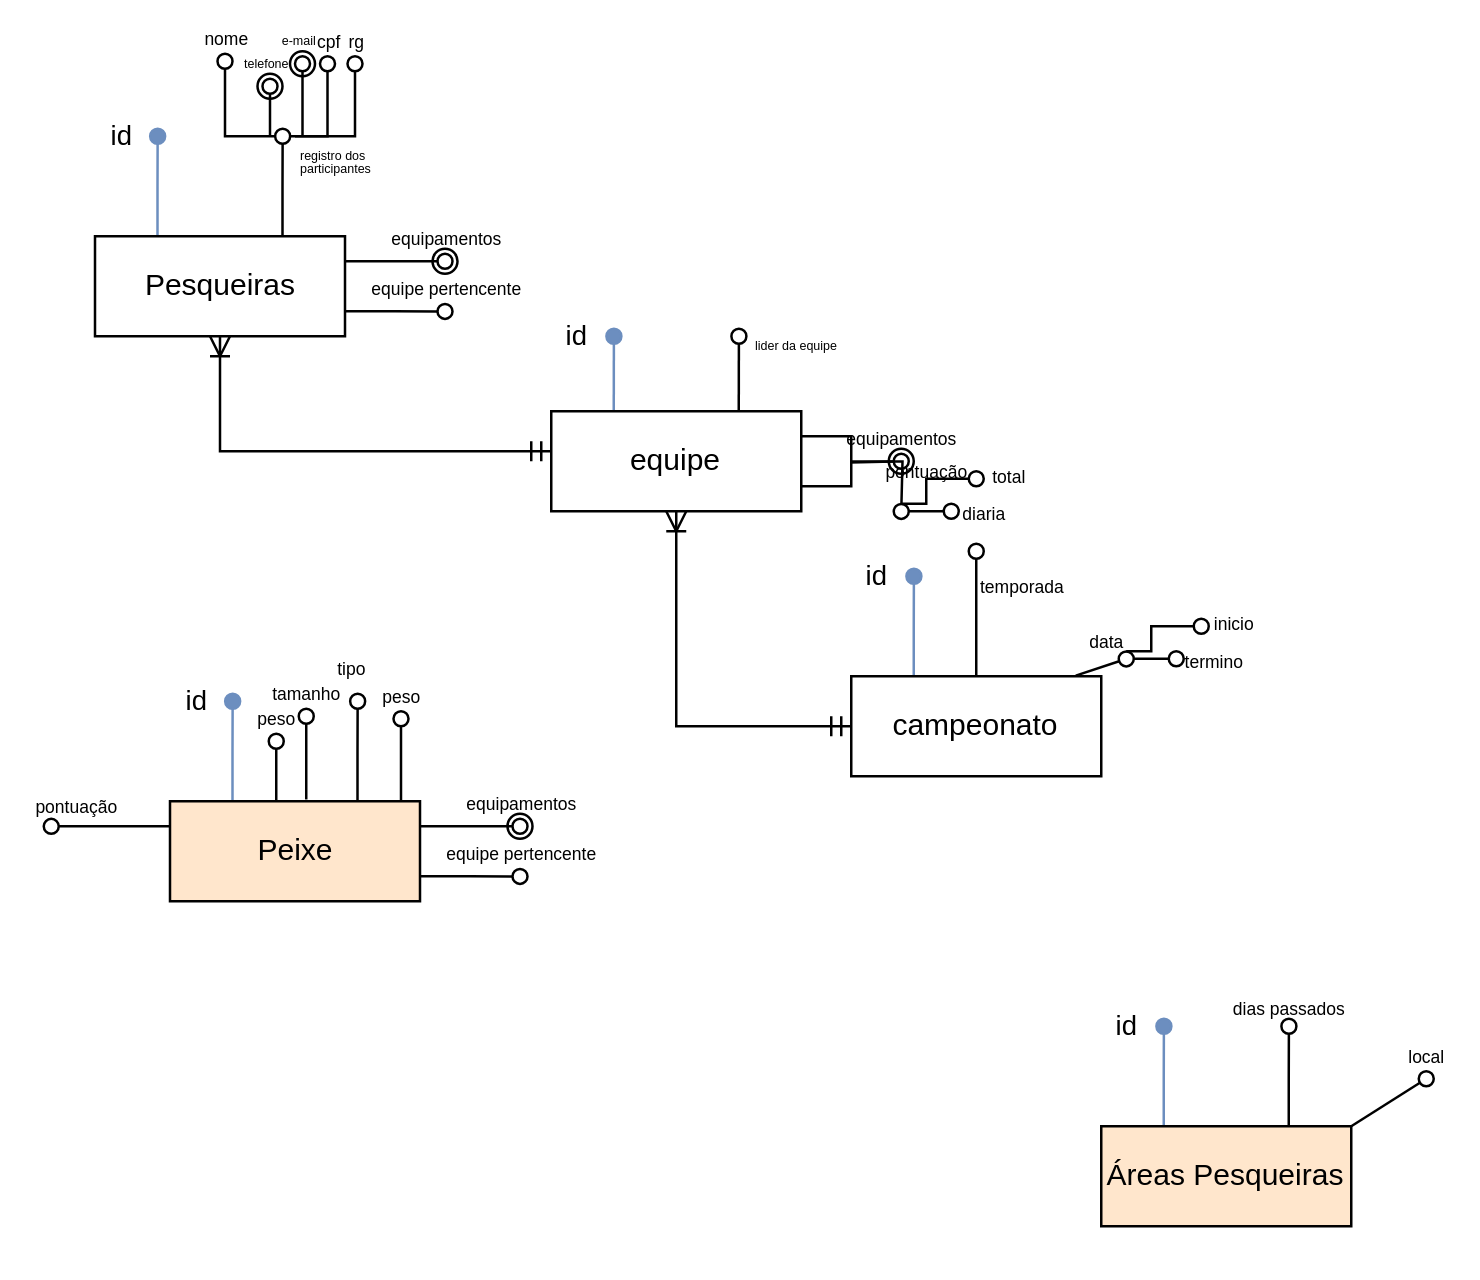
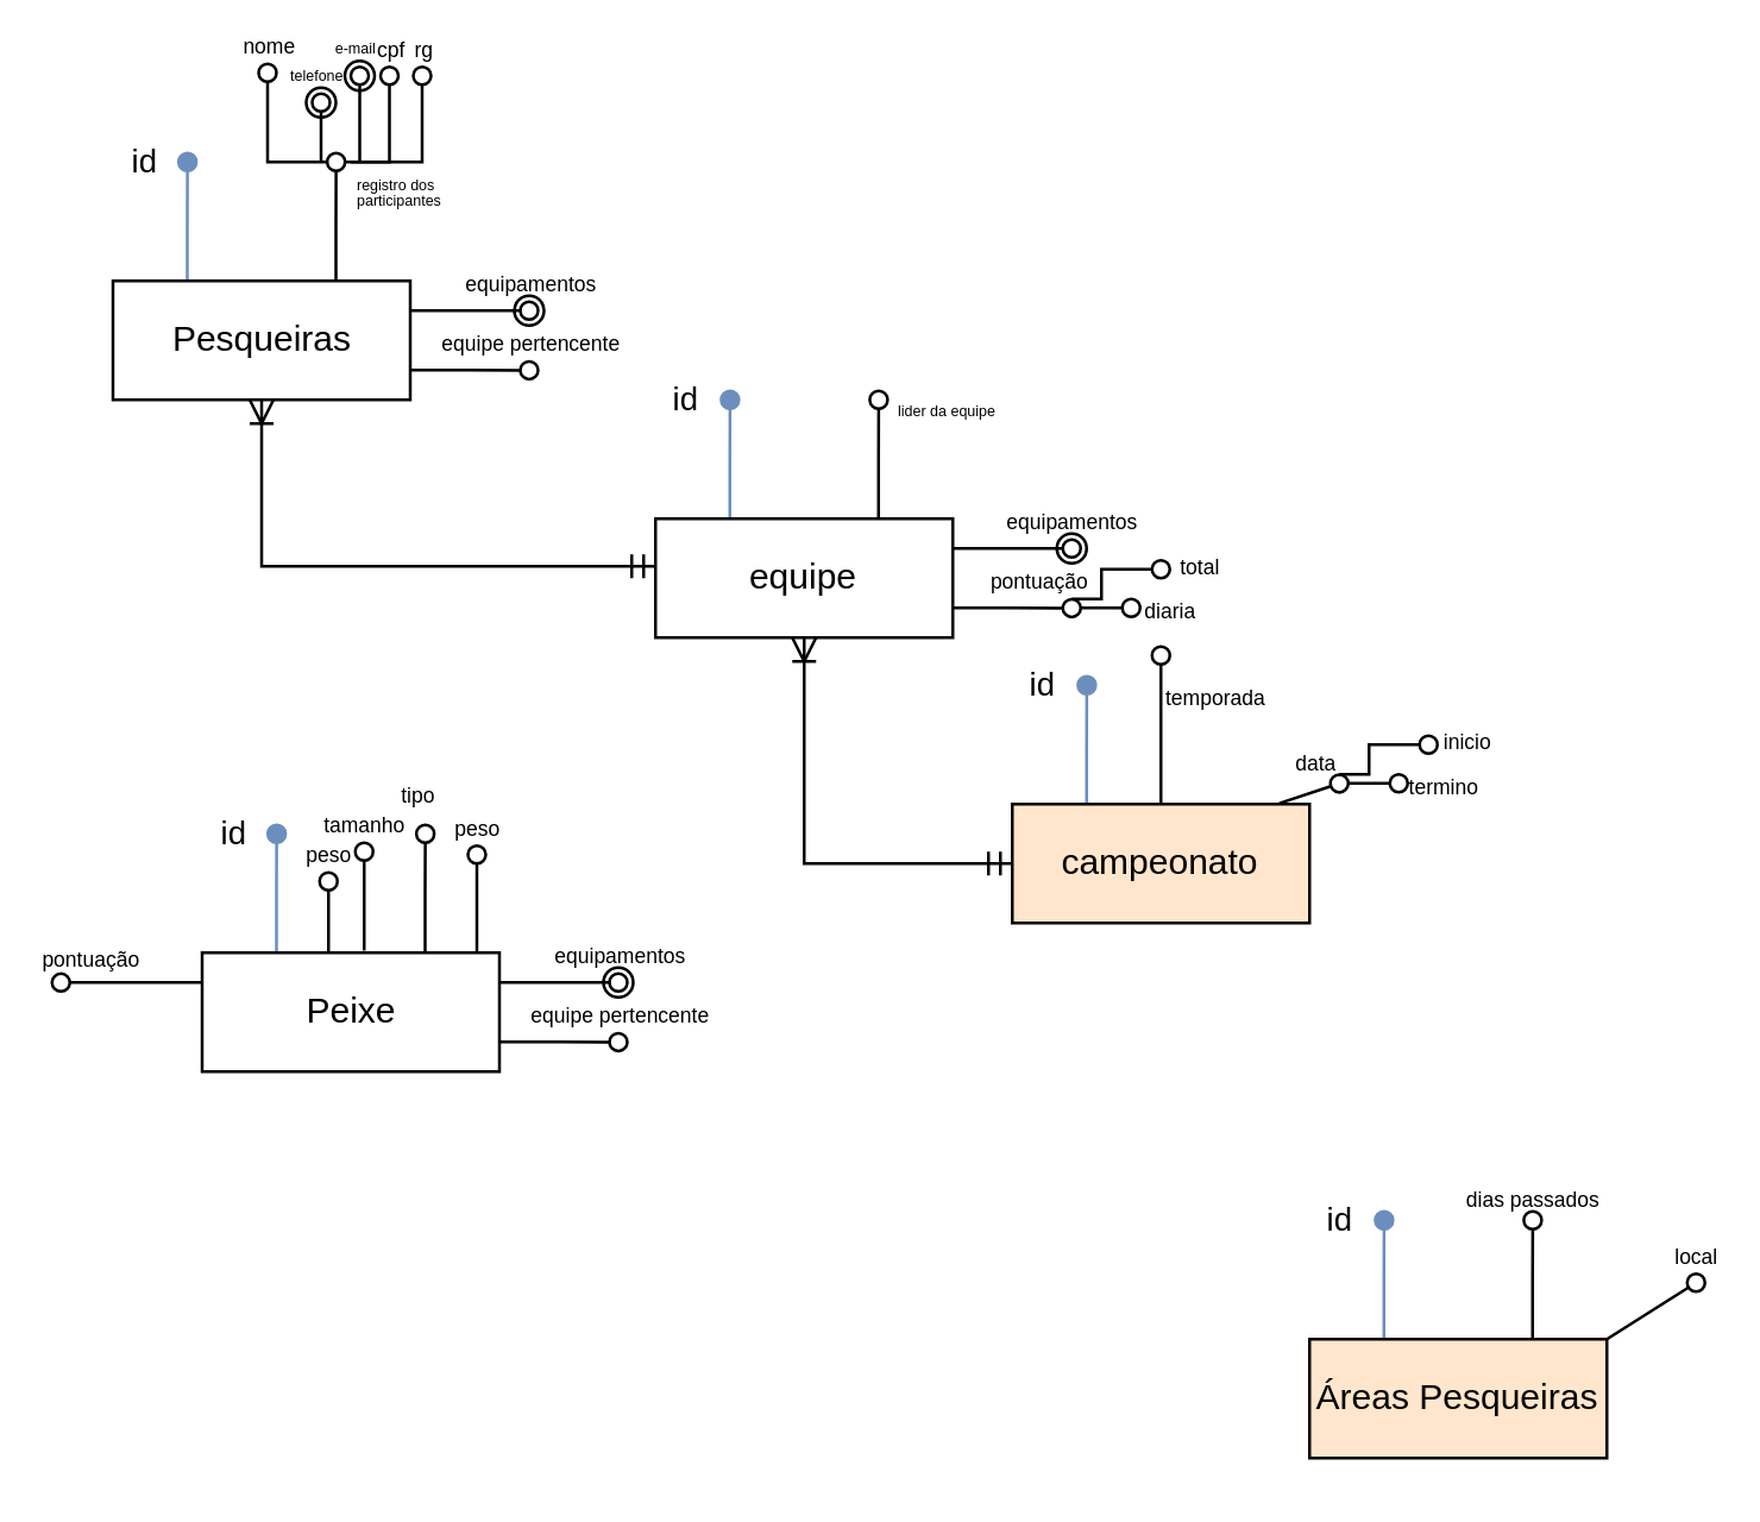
  <mxCell id="0" />
  <mxCell id="1" parent="0" />
  <mxCell id="2" value="id" style="edgeStyle=orthogonalEdgeStyle;rounded=0;orthogonalLoop=1;jettySize=auto;html=1;exitX=0.25;exitY=0;exitDx=0;exitDy=0;fillColor=#dae8fc;strokeColor=#6c8ebf;endArrow=oval;endFill=1;labelBackgroundColor=none;" edge="1" parent="1" source="7"><mxGeometry x="1" y="15" relative="1" as="geometry"><mxPoint x="62.556" y="54" as="targetPoint" /><mxPoint as="offset" /></mxGeometry></mxCell>
  <mxCell id="3" value="&lt;p style=&quot;line-height: 100%; font-size: 5px;&quot;&gt;&lt;font style=&quot;font-size: 5px;&quot;&gt;registro dos&lt;br&gt;participantes&lt;/font&gt;&lt;/p&gt;" style="edgeStyle=orthogonalEdgeStyle;rounded=0;orthogonalLoop=1;jettySize=auto;html=1;exitX=0.75;exitY=0;exitDx=0;exitDy=0;endArrow=oval;endFill=0;align=left;labelBackgroundColor=none;" edge="1" parent="1" source="7"><mxGeometry x="0.501" y="-5" relative="1" as="geometry"><mxPoint x="112.556" y="54" as="targetPoint" /><mxPoint as="offset" /></mxGeometry></mxCell>
  <mxCell id="4" value="&lt;font style=&quot;font-size: 7px;&quot;&gt;nome&lt;/font&gt;" style="edgeStyle=orthogonalEdgeStyle;rounded=0;orthogonalLoop=1;jettySize=auto;html=1;endArrow=oval;endFill=0;labelBackgroundColor=none;" edge="1" parent="1"><mxGeometry x="1" y="10" relative="1" as="geometry"><mxPoint x="89.5" y="24" as="targetPoint" /><mxPoint x="109.5" y="54" as="sourcePoint" /><mxPoint x="10" y="-10" as="offset" /></mxGeometry></mxCell>
  <mxCell id="5" value="&lt;font style=&quot;font-size: 7px;&quot;&gt;equipamentos&lt;/font&gt;" style="edgeStyle=orthogonalEdgeStyle;rounded=0;orthogonalLoop=1;jettySize=auto;html=1;exitX=1;exitY=0.25;exitDx=0;exitDy=0;endArrow=oval;endFill=0;labelBackgroundColor=none;" edge="1" parent="1" source="7"><mxGeometry x="1" y="10" relative="1" as="geometry"><mxPoint x="177.5" y="104" as="targetPoint" /><mxPoint as="offset" /></mxGeometry></mxCell>
  <mxCell id="6" value="&lt;font style=&quot;font-size: 7px;&quot;&gt;equipe pertencente&lt;/font&gt;" style="edgeStyle=orthogonalEdgeStyle;rounded=0;orthogonalLoop=1;jettySize=auto;html=1;exitX=1;exitY=0.75;exitDx=0;exitDy=0;endArrow=oval;endFill=0;labelBackgroundColor=none;" edge="1" parent="1" source="7"><mxGeometry x="1" y="10" relative="1" as="geometry"><mxPoint x="177.5" y="124.067" as="targetPoint" /><mxPoint as="offset" /></mxGeometry></mxCell>
  <mxCell id="7" value="Pesqueiras" style="whiteSpace=wrap;html=1;align=center;" vertex="1" parent="1"><mxGeometry x="37.5" y="94" width="100" height="40" as="geometry" /></mxCell>
  <mxCell id="8" value="&lt;font style=&quot;font-size: 7px;&quot;&gt;rg&lt;/font&gt;" style="edgeStyle=orthogonalEdgeStyle;rounded=0;orthogonalLoop=1;jettySize=auto;html=1;endArrow=oval;endFill=0;labelBackgroundColor=none;" edge="1" parent="1"><mxGeometry x="1" y="10" relative="1" as="geometry"><mxPoint x="141.5" y="25" as="targetPoint" /><mxPoint x="115.5" y="54" as="sourcePoint" /><mxPoint x="10" y="-10" as="offset" /></mxGeometry></mxCell>
  <mxCell id="9" value="&lt;font style=&quot;font-size: 7px;&quot;&gt;cpf&lt;/font&gt;" style="edgeStyle=orthogonalEdgeStyle;rounded=0;orthogonalLoop=1;jettySize=auto;html=1;endArrow=oval;endFill=0;labelBackgroundColor=none;" edge="1" parent="1"><mxGeometry x="1" y="10" relative="1" as="geometry"><mxPoint x="130.5" y="25" as="targetPoint" /><mxPoint x="117.5" y="54" as="sourcePoint" /><mxPoint x="10" y="-10" as="offset" /></mxGeometry></mxCell>
  <mxCell id="10" value="&lt;font style=&quot;font-size: 5px;&quot;&gt;e-mail&lt;/font&gt;" style="edgeStyle=orthogonalEdgeStyle;rounded=0;orthogonalLoop=1;jettySize=auto;html=1;endArrow=oval;endFill=0;labelBackgroundColor=none;" edge="1" parent="1"><mxGeometry x="1" y="11" relative="1" as="geometry"><mxPoint x="120.5" y="25" as="targetPoint" /><mxPoint x="120.5" y="54" as="sourcePoint" /><mxPoint x="9" y="-11" as="offset" /></mxGeometry></mxCell>
  <mxCell id="11" value="&lt;font style=&quot;font-size: 5px;&quot;&gt;telefone&lt;/font&gt;" style="edgeStyle=orthogonalEdgeStyle;rounded=0;orthogonalLoop=1;jettySize=auto;html=1;endArrow=oval;endFill=0;labelBackgroundColor=none;" edge="1" parent="1"><mxGeometry x="1" y="11" relative="1" as="geometry"><mxPoint x="107.5" y="34" as="targetPoint" /><mxPoint x="107.5" y="54" as="sourcePoint" /><mxPoint x="9" y="-11" as="offset" /></mxGeometry></mxCell>
  <mxCell id="12" value="" style="ellipse;whiteSpace=wrap;html=1;aspect=fixed;fillColor=none;" vertex="1" parent="1"><mxGeometry x="172.5" y="99" width="10" height="10" as="geometry" /></mxCell>
  <mxCell id="13" value="" style="ellipse;whiteSpace=wrap;html=1;aspect=fixed;fillColor=none;" vertex="1" parent="1"><mxGeometry x="102.5" y="29" width="10" height="10" as="geometry" /></mxCell>
  <mxCell id="14" value="" style="ellipse;whiteSpace=wrap;html=1;aspect=fixed;fillColor=none;" vertex="1" parent="1"><mxGeometry x="115.5" y="20" width="10" height="10" as="geometry" /></mxCell>
  <mxCell id="15" value="id" style="edgeStyle=orthogonalEdgeStyle;rounded=0;orthogonalLoop=1;jettySize=auto;html=1;exitX=0.25;exitY=0;exitDx=0;exitDy=0;fillColor=#dae8fc;strokeColor=#6c8ebf;endArrow=oval;endFill=1;labelBackgroundColor=none;" edge="1" parent="1" source="21"><mxGeometry x="1" y="15" relative="1" as="geometry"><mxPoint x="245.056" y="134" as="targetPoint" /><mxPoint as="offset" /></mxGeometry></mxCell>
  <mxCell id="16" value="&lt;p style=&quot;line-height: 100%; font-size: 5px;&quot;&gt;lider da equipe&lt;/p&gt;" style="edgeStyle=orthogonalEdgeStyle;rounded=0;orthogonalLoop=1;jettySize=auto;html=1;exitX=0.75;exitY=0;exitDx=0;exitDy=0;endArrow=oval;endFill=0;align=left;labelBackgroundColor=none;" edge="1" parent="1" source="21"><mxGeometry x="0.75" y="-5" relative="1" as="geometry"><mxPoint x="295.056" y="134" as="targetPoint" /><mxPoint as="offset" /></mxGeometry></mxCell>
  <mxCell id="17" value="&lt;font style=&quot;font-size: 7px;&quot;&gt;equipamentos&lt;/font&gt;" style="edgeStyle=orthogonalEdgeStyle;rounded=0;orthogonalLoop=1;jettySize=auto;html=1;exitX=1;exitY=0.25;exitDx=0;exitDy=0;endArrow=oval;endFill=0;labelBackgroundColor=none;" edge="1" parent="1" source="21"><mxGeometry x="1" y="10" relative="1" as="geometry"><mxPoint x="360" y="184" as="targetPoint" /><mxPoint as="offset" /></mxGeometry></mxCell>
  <mxCell id="18" value="&lt;font style=&quot;font-size: 7px;&quot;&gt;pontuação&lt;/font&gt;" style="edgeStyle=orthogonalEdgeStyle;rounded=0;orthogonalLoop=1;jettySize=auto;html=1;exitX=1;exitY=0.75;exitDx=0;exitDy=0;endArrow=oval;endFill=0;labelBackgroundColor=none;" edge="1" parent="1" source="21"><mxGeometry x="0.502" y="10" relative="1" as="geometry"><mxPoint x="360" y="204.067" as="targetPoint" /><mxPoint as="offset" /></mxGeometry></mxCell>
  <mxCell id="19" value="&lt;font style=&quot;font-size: 7px;&quot;&gt;diaria&lt;/font&gt;" style="edgeStyle=orthogonalEdgeStyle;rounded=0;orthogonalLoop=1;jettySize=auto;html=1;endArrow=oval;endFill=0;labelBackgroundColor=none;align=center;spacingLeft=5;" edge="1" parent="1"><mxGeometry x="1" y="10" relative="1" as="geometry"><mxPoint x="380" y="204" as="targetPoint" /><mxPoint x="363" y="204" as="sourcePoint" /><mxPoint x="10" y="10" as="offset" /></mxGeometry></mxCell>
  <mxCell id="20" style="edgeStyle=orthogonalEdgeStyle;rounded=0;orthogonalLoop=1;jettySize=auto;html=1;entryX=0;entryY=0.5;entryDx=0;entryDy=0;endArrow=ERmandOne;endFill=0;startArrow=ERoneToMany;startFill=0;" edge="1" parent="1" source="21" target="28"><mxGeometry relative="1" as="geometry"><Array as="points"><mxPoint x="270" y="290" /></Array></mxGeometry></mxCell>
- <mxCell id="21" value="equipe" style="whiteSpace=wrap;html=1;align=center;" vertex="1" parent="1"><mxGeometry x="220" y="164" width="100" height="40" as="geometry" /></mxCell>
+ <mxCell id="21" value="equipe" style="whiteSpace=wrap;html=1;align=center;" vertex="1" parent="1"><mxGeometry x="220" y="174" width="100" height="40" as="geometry" /></mxCell>
  <mxCell id="22" value="" style="ellipse;whiteSpace=wrap;html=1;aspect=fixed;fillColor=none;" vertex="1" parent="1"><mxGeometry x="355" y="179" width="10" height="10" as="geometry" /></mxCell>
  <mxCell id="23" value="&lt;font style=&quot;font-size: 7px;&quot;&gt;total&lt;/font&gt;" style="edgeStyle=orthogonalEdgeStyle;rounded=0;orthogonalLoop=1;jettySize=auto;html=1;endArrow=oval;endFill=0;labelBackgroundColor=none;align=center;spacingLeft=5;" edge="1" parent="1"><mxGeometry x="1" y="10" relative="1" as="geometry"><mxPoint x="390" y="191" as="targetPoint" /><mxPoint x="360" y="201" as="sourcePoint" /><mxPoint x="10" y="8" as="offset" /><Array as="points"><mxPoint x="370" y="201" /><mxPoint x="370" y="191" /></Array></mxGeometry></mxCell>
  <mxCell id="24" value="id" style="edgeStyle=orthogonalEdgeStyle;rounded=0;orthogonalLoop=1;jettySize=auto;html=1;exitX=0.25;exitY=0;exitDx=0;exitDy=0;fillColor=#dae8fc;strokeColor=#6c8ebf;endArrow=oval;endFill=1;labelBackgroundColor=none;" edge="1" parent="1" source="28"><mxGeometry x="1" y="15" relative="1" as="geometry"><mxPoint x="365.056" y="230" as="targetPoint" /><mxPoint as="offset" /></mxGeometry></mxCell>
  <mxCell id="25" value="&lt;p style=&quot;line-height: 100%;&quot;&gt;&lt;font style=&quot;font-size: 7px;&quot;&gt;temporada&lt;/font&gt;&lt;/p&gt;" style="edgeStyle=orthogonalEdgeStyle;rounded=0;orthogonalLoop=1;jettySize=auto;html=1;exitX=0.5;exitY=0;exitDx=0;exitDy=0;endArrow=oval;endFill=0;align=left;labelBackgroundColor=none;" edge="1" parent="1" source="28"><mxGeometry x="0.499" relative="1" as="geometry"><mxPoint x="390" y="220" as="targetPoint" /><mxPoint as="offset" /><Array as="points"><mxPoint x="390" y="230" /></Array></mxGeometry></mxCell>
  <mxCell id="26" value="&lt;font style=&quot;font-size: 7px;&quot;&gt;data&lt;/font&gt;" style="rounded=0;orthogonalLoop=1;jettySize=auto;html=1;exitX=0.898;exitY=-0.006;exitDx=0;exitDy=0;endArrow=oval;endFill=0;labelBackgroundColor=none;exitPerimeter=0;" edge="1" parent="1" source="28"><mxGeometry x="0.502" y="10" relative="1" as="geometry"><mxPoint x="450" y="263.067" as="targetPoint" /><mxPoint as="offset" /><mxPoint x="410" y="263" as="sourcePoint" /></mxGeometry></mxCell>
  <mxCell id="27" value="&lt;font style=&quot;font-size: 7px;&quot;&gt;termino&lt;/font&gt;" style="edgeStyle=orthogonalEdgeStyle;rounded=0;orthogonalLoop=1;jettySize=auto;html=1;endArrow=oval;endFill=0;labelBackgroundColor=none;align=center;spacingLeft=0;spacingRight=10;" edge="1" parent="1"><mxGeometry x="1" y="20" relative="1" as="geometry"><mxPoint x="470" y="263" as="targetPoint" /><mxPoint x="453" y="263" as="sourcePoint" /><mxPoint x="20" y="20" as="offset" /></mxGeometry></mxCell>
- <mxCell id="28" value="campeonato" style="whiteSpace=wrap;html=1;align=center;" vertex="1" parent="1"><mxGeometry x="340" y="270" width="100" height="40" as="geometry" /></mxCell>
+ <mxCell id="28" value="campeonato" style="whiteSpace=wrap;html=1;align=center;fillColor=#ffe6cc;" vertex="1" parent="1"><mxGeometry x="340" y="270" width="100" height="40" as="geometry" /></mxCell>
  <mxCell id="29" value="&lt;font style=&quot;font-size: 7px;&quot;&gt;inicio&lt;/font&gt;" style="edgeStyle=orthogonalEdgeStyle;rounded=0;orthogonalLoop=1;jettySize=auto;html=1;endArrow=oval;endFill=0;labelBackgroundColor=none;align=center;spacingLeft=5;" edge="1" parent="1"><mxGeometry x="1" y="10" relative="1" as="geometry"><mxPoint x="480" y="250" as="targetPoint" /><mxPoint x="450" y="260" as="sourcePoint" /><mxPoint x="10" y="8" as="offset" /><Array as="points"><mxPoint x="460" y="260" /><mxPoint x="460" y="250" /></Array></mxGeometry></mxCell>
  <mxCell id="30" value="id" style="edgeStyle=orthogonalEdgeStyle;rounded=0;orthogonalLoop=1;jettySize=auto;html=1;exitX=0.25;exitY=0;exitDx=0;exitDy=0;fillColor=#dae8fc;strokeColor=#6c8ebf;endArrow=oval;endFill=1;labelBackgroundColor=none;" edge="1" parent="1" source="35"><mxGeometry x="1" y="15" relative="1" as="geometry"><mxPoint x="92.556" y="280" as="targetPoint" /><mxPoint as="offset" /></mxGeometry></mxCell>
  <mxCell id="31" value="&lt;p style=&quot;line-height: 100%;&quot;&gt;&lt;font style=&quot;font-size: 7px;&quot;&gt;tipo&lt;/font&gt;&lt;/p&gt;" style="edgeStyle=orthogonalEdgeStyle;rounded=0;orthogonalLoop=1;jettySize=auto;html=1;exitX=0.75;exitY=0;exitDx=0;exitDy=0;endArrow=oval;endFill=0;align=center;labelBackgroundColor=none;verticalAlign=bottom;" edge="1" parent="1" source="35"><mxGeometry x="0.701" y="3" relative="1" as="geometry"><mxPoint x="142.556" y="280" as="targetPoint" /><mxPoint as="offset" /></mxGeometry></mxCell>
  <mxCell id="32" value="&lt;font style=&quot;font-size: 7px;&quot;&gt;equipamentos&lt;/font&gt;" style="edgeStyle=orthogonalEdgeStyle;rounded=0;orthogonalLoop=1;jettySize=auto;html=1;exitX=1;exitY=0.25;exitDx=0;exitDy=0;endArrow=oval;endFill=0;labelBackgroundColor=none;" edge="1" parent="1" source="35"><mxGeometry x="1" y="10" relative="1" as="geometry"><mxPoint x="207.5" y="330" as="targetPoint" /><mxPoint as="offset" /></mxGeometry></mxCell>
  <mxCell id="33" value="&lt;font style=&quot;font-size: 7px;&quot;&gt;equipe pertencente&lt;/font&gt;" style="edgeStyle=orthogonalEdgeStyle;rounded=0;orthogonalLoop=1;jettySize=auto;html=1;exitX=1;exitY=0.75;exitDx=0;exitDy=0;endArrow=oval;endFill=0;labelBackgroundColor=none;" edge="1" parent="1" source="35"><mxGeometry x="1" y="10" relative="1" as="geometry"><mxPoint x="207.5" y="350.067" as="targetPoint" /><mxPoint as="offset" /></mxGeometry></mxCell>
  <mxCell id="34" value="&lt;font style=&quot;font-size: 7px;&quot;&gt;pontuação&lt;/font&gt;" style="edgeStyle=orthogonalEdgeStyle;rounded=0;orthogonalLoop=1;jettySize=auto;html=1;exitX=0;exitY=0.25;exitDx=0;exitDy=0;endArrow=oval;endFill=0;labelBackgroundColor=none;verticalAlign=bottom;" edge="1" parent="1" source="35"><mxGeometry x="0.579" relative="1" as="geometry"><mxPoint x="20" y="330.038" as="targetPoint" /><mxPoint as="offset" /></mxGeometry></mxCell>
- <mxCell id="35" value="Peixe" style="whiteSpace=wrap;html=1;align=center;fillColor=#ffe6cc;" vertex="1" parent="1"><mxGeometry x="67.5" y="320" width="100" height="40" as="geometry" /></mxCell>
+ <mxCell id="35" value="Peixe" style="whiteSpace=wrap;html=1;align=center;" vertex="1" parent="1"><mxGeometry x="67.5" y="320" width="100" height="40" as="geometry" /></mxCell>
  <mxCell id="36" value="" style="ellipse;whiteSpace=wrap;html=1;aspect=fixed;fillColor=none;" vertex="1" parent="1"><mxGeometry x="202.5" y="325" width="10" height="10" as="geometry" /></mxCell>
  <mxCell id="37" value="&lt;p style=&quot;line-height: 100%;&quot;&gt;&lt;font style=&quot;font-size: 7px;&quot;&gt;tamanho&lt;/font&gt;&lt;/p&gt;" style="rounded=0;orthogonalLoop=1;jettySize=auto;html=1;exitX=0.545;exitY=-0.018;exitDx=0;exitDy=0;endArrow=oval;endFill=0;align=center;labelBackgroundColor=none;verticalAlign=bottom;exitPerimeter=0;" edge="1" parent="1" source="35"><mxGeometry x="0.399" relative="1" as="geometry"><mxPoint x="122" y="286" as="targetPoint" /><mxPoint as="offset" /><mxPoint x="153" y="330" as="sourcePoint" /></mxGeometry></mxCell>
  <mxCell id="38" value="&lt;p style=&quot;line-height: 100%;&quot;&gt;&lt;font style=&quot;font-size: 7px;&quot;&gt;peso&lt;/font&gt;&lt;/p&gt;" style="rounded=0;orthogonalLoop=1;jettySize=auto;html=1;exitX=0.545;exitY=-0.018;exitDx=0;exitDy=0;endArrow=oval;endFill=0;align=center;labelBackgroundColor=none;verticalAlign=bottom;exitPerimeter=0;" edge="1" parent="1"><mxGeometry x="0.399" relative="1" as="geometry"><mxPoint x="159.9" y="287" as="targetPoint" /><mxPoint as="offset" /><mxPoint x="159.9" y="320" as="sourcePoint" /></mxGeometry></mxCell>
  <mxCell id="39" value="&lt;p style=&quot;line-height: 100%;&quot;&gt;&lt;font style=&quot;font-size: 7px;&quot;&gt;peso&lt;/font&gt;&lt;/p&gt;" style="rounded=0;orthogonalLoop=1;jettySize=auto;html=1;exitX=0.545;exitY=-0.018;exitDx=0;exitDy=0;endArrow=oval;endFill=0;align=center;labelBackgroundColor=none;verticalAlign=bottom;exitPerimeter=0;" edge="1" parent="1"><mxGeometry x="0.167" relative="1" as="geometry"><mxPoint x="110" y="296" as="targetPoint" /><mxPoint as="offset" /><mxPoint x="110" y="320" as="sourcePoint" /></mxGeometry></mxCell>
  <mxCell id="40" value="id" style="edgeStyle=orthogonalEdgeStyle;rounded=0;orthogonalLoop=1;jettySize=auto;html=1;exitX=0.25;exitY=0;exitDx=0;exitDy=0;fillColor=#dae8fc;strokeColor=#6c8ebf;endArrow=oval;endFill=1;labelBackgroundColor=none;" edge="1" parent="1" source="42"><mxGeometry x="1" y="15" relative="1" as="geometry"><mxPoint x="465.056" y="410" as="targetPoint" /><mxPoint as="offset" /></mxGeometry></mxCell>
  <mxCell id="41" value="&lt;p style=&quot;line-height: 100%;&quot;&gt;&lt;font style=&quot;font-size: 7px;&quot;&gt;dias passados&lt;/font&gt;&lt;/p&gt;" style="edgeStyle=orthogonalEdgeStyle;rounded=0;orthogonalLoop=1;jettySize=auto;html=1;exitX=0.75;exitY=0;exitDx=0;exitDy=0;endArrow=oval;endFill=0;align=center;labelBackgroundColor=none;verticalAlign=bottom;" edge="1" parent="1" source="42"><mxGeometry x="0.451" relative="1" as="geometry"><mxPoint x="515.056" y="410" as="targetPoint" /><mxPoint as="offset" /></mxGeometry></mxCell>
  <mxCell id="42" value="Áreas Pesqueiras" style="whiteSpace=wrap;html=1;align=center;fillColor=#ffe6cc;" vertex="1" parent="1"><mxGeometry x="440" y="450" width="100" height="40" as="geometry" /></mxCell>
  <mxCell id="43" value="&lt;p style=&quot;line-height: 100%;&quot;&gt;&lt;font style=&quot;font-size: 7px;&quot;&gt;local&lt;/font&gt;&lt;/p&gt;" style="rounded=0;orthogonalLoop=1;jettySize=auto;html=1;exitX=1;exitY=0;exitDx=0;exitDy=0;endArrow=oval;endFill=0;align=center;labelBackgroundColor=none;verticalAlign=bottom;spacingTop=15;" edge="1" parent="1" source="42"><mxGeometry x="0.699" y="-8" relative="1" as="geometry"><mxPoint x="570" y="431" as="targetPoint" /><mxPoint as="offset" /><mxPoint x="525" y="460" as="sourcePoint" /></mxGeometry></mxCell>
  <mxCell id="44" value="" style="fontSize=12;html=1;endArrow=ERoneToMany;rounded=0;endFill=0;startArrow=ERmandOne;startFill=0;exitX=0;exitY=0.4;exitDx=0;exitDy=0;exitPerimeter=0;entryX=0.5;entryY=1;entryDx=0;entryDy=0;edgeStyle=orthogonalEdgeStyle;" edge="1" parent="1" source="21" target="7"><mxGeometry width="100" height="100" relative="1" as="geometry"><mxPoint x="80" y="300" as="sourcePoint" /><mxPoint x="180" y="200" as="targetPoint" /></mxGeometry></mxCell>
